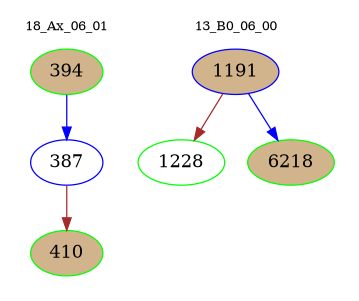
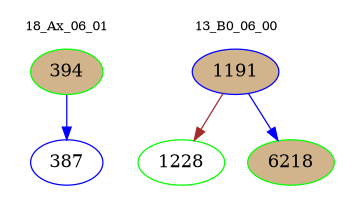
  digraph {
    node [color=green fillcolor=tan style=filled]
    edge [color=blue]
    n1 [label=394]
    n2 [color=blue fillcolor=white label=387]
-   n3 [label=410]
    n4 [fillcolor=white label=1228]
    n5 [color=blue label=1191]
    n6 [label=6218]
    subgraph cluster_1 {
      color=white
      fontsize=10
      label="18_Ax_06_01"
      n1
      n2
-     n3
    }
    subgraph cluster_2 {
      color=white
      fontsize=10
      label="13_B0_06_00"
      n4
      n5
      n6
    }
    n1 -> n2
-   n2 -> n3 [color=brown]
    n5 -> n4 [color=brown]
    n5 -> n6
  }
